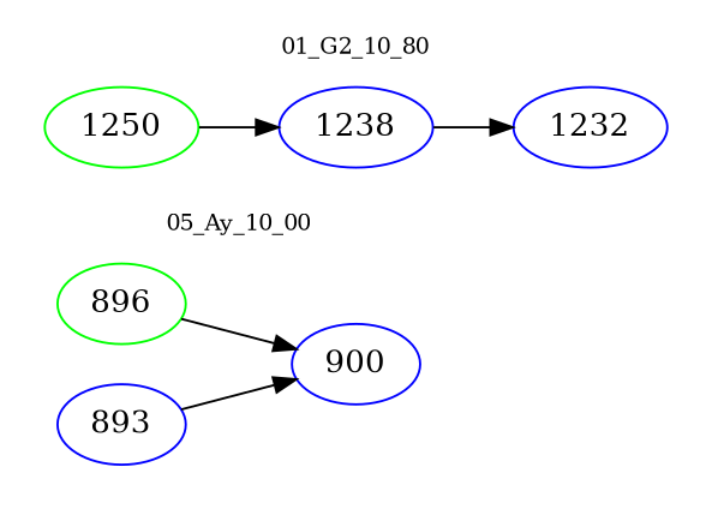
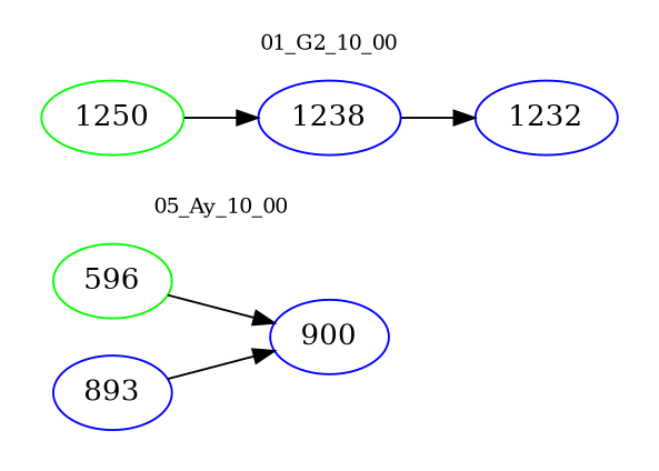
  digraph {
    rankdir=LR
    node [color=blue]
    edge [color=black]
-   n1 [color=green label=896]
+   n1 [color=green label=596]
    n2 [label=900]
    n3 [label=893]
    n4 [color=green label=1250]
    n5 [label=1238]
    n6 [label=1232]
    subgraph cluster_1 {
      color=white
      fontsize=10
      label="05_Ay_10_00"
      n1
      n2
      n3
    }
    subgraph cluster_2 {
      color=white
      fontsize=10
-     label="01_G2_10_80"
+     label="01_G2_10_00"
      n4
      n5
      n6
    }
    n1 -> n2
    n3 -> n2
    n4 -> n5
    n5 -> n6
  }
